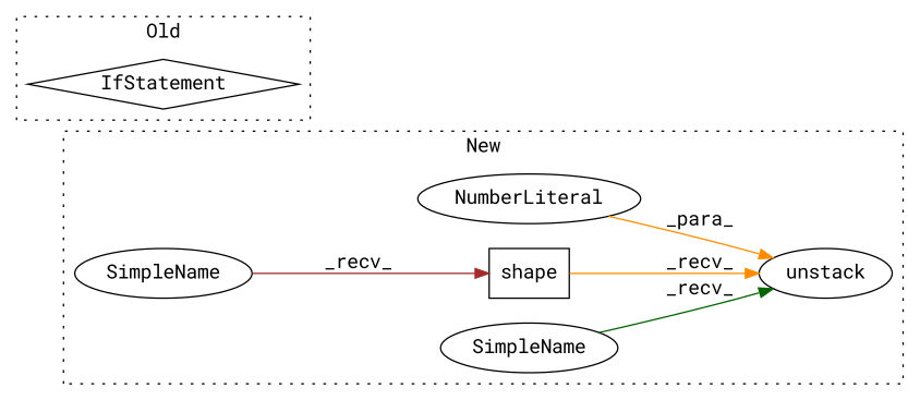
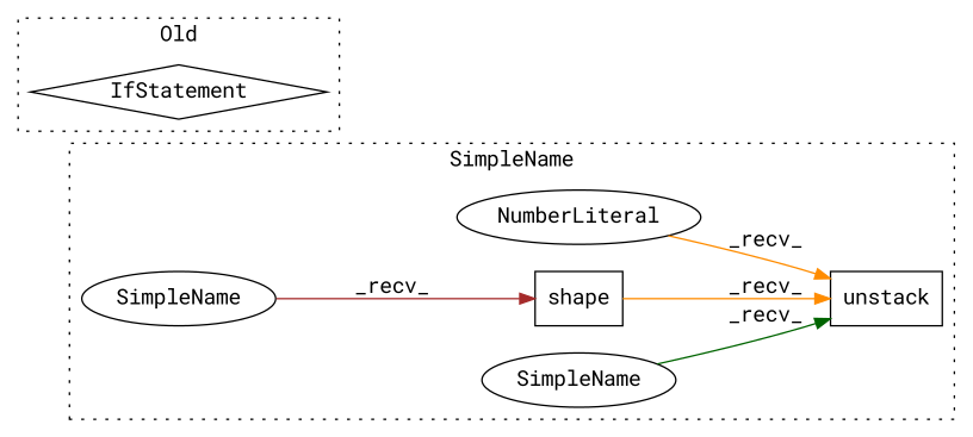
  digraph {
    fontname="Roboto Mono"
    rankdir=LR
    node [a=32 fontname="Roboto Mono" l=10 shape=ellipse]
    edge [color=darkorange fontname="Roboto Mono"]
-   n1 [l="8,1" label=unstack s="4655,4702"]
+   n1 [l="8,1" label=unstack s="4655,4702" shape=box]
    n2 [a=34 l=1 label=NumberLiteral s=4701]
    n3 [l="6,1" label=shape s="4674,4683" shape=box]
    n4 [a=42 label=SimpleName s=4663]
    n5 [a=42 label=SimpleName s=4644]
    n6 [a=25 l=38 label=IfStatement s=4725 shape=diamond]
    subgraph cluster_1 {
-     label=New
+     label=SimpleName
      style=dotted
      n1
      n2
      n3
      n4
      n5
    }
    subgraph cluster_2 {
      label=Old
      style=dotted
      n6
    }
-   n2 -> n1 [label=_para_]
+   n2 -> n1 [label=_recv_]
    n3 -> n1 [label=_recv_]
    n4 -> n3 [color=brown label=_recv_]
    n5 -> n1 [color=darkgreen label=_recv_]
  }
